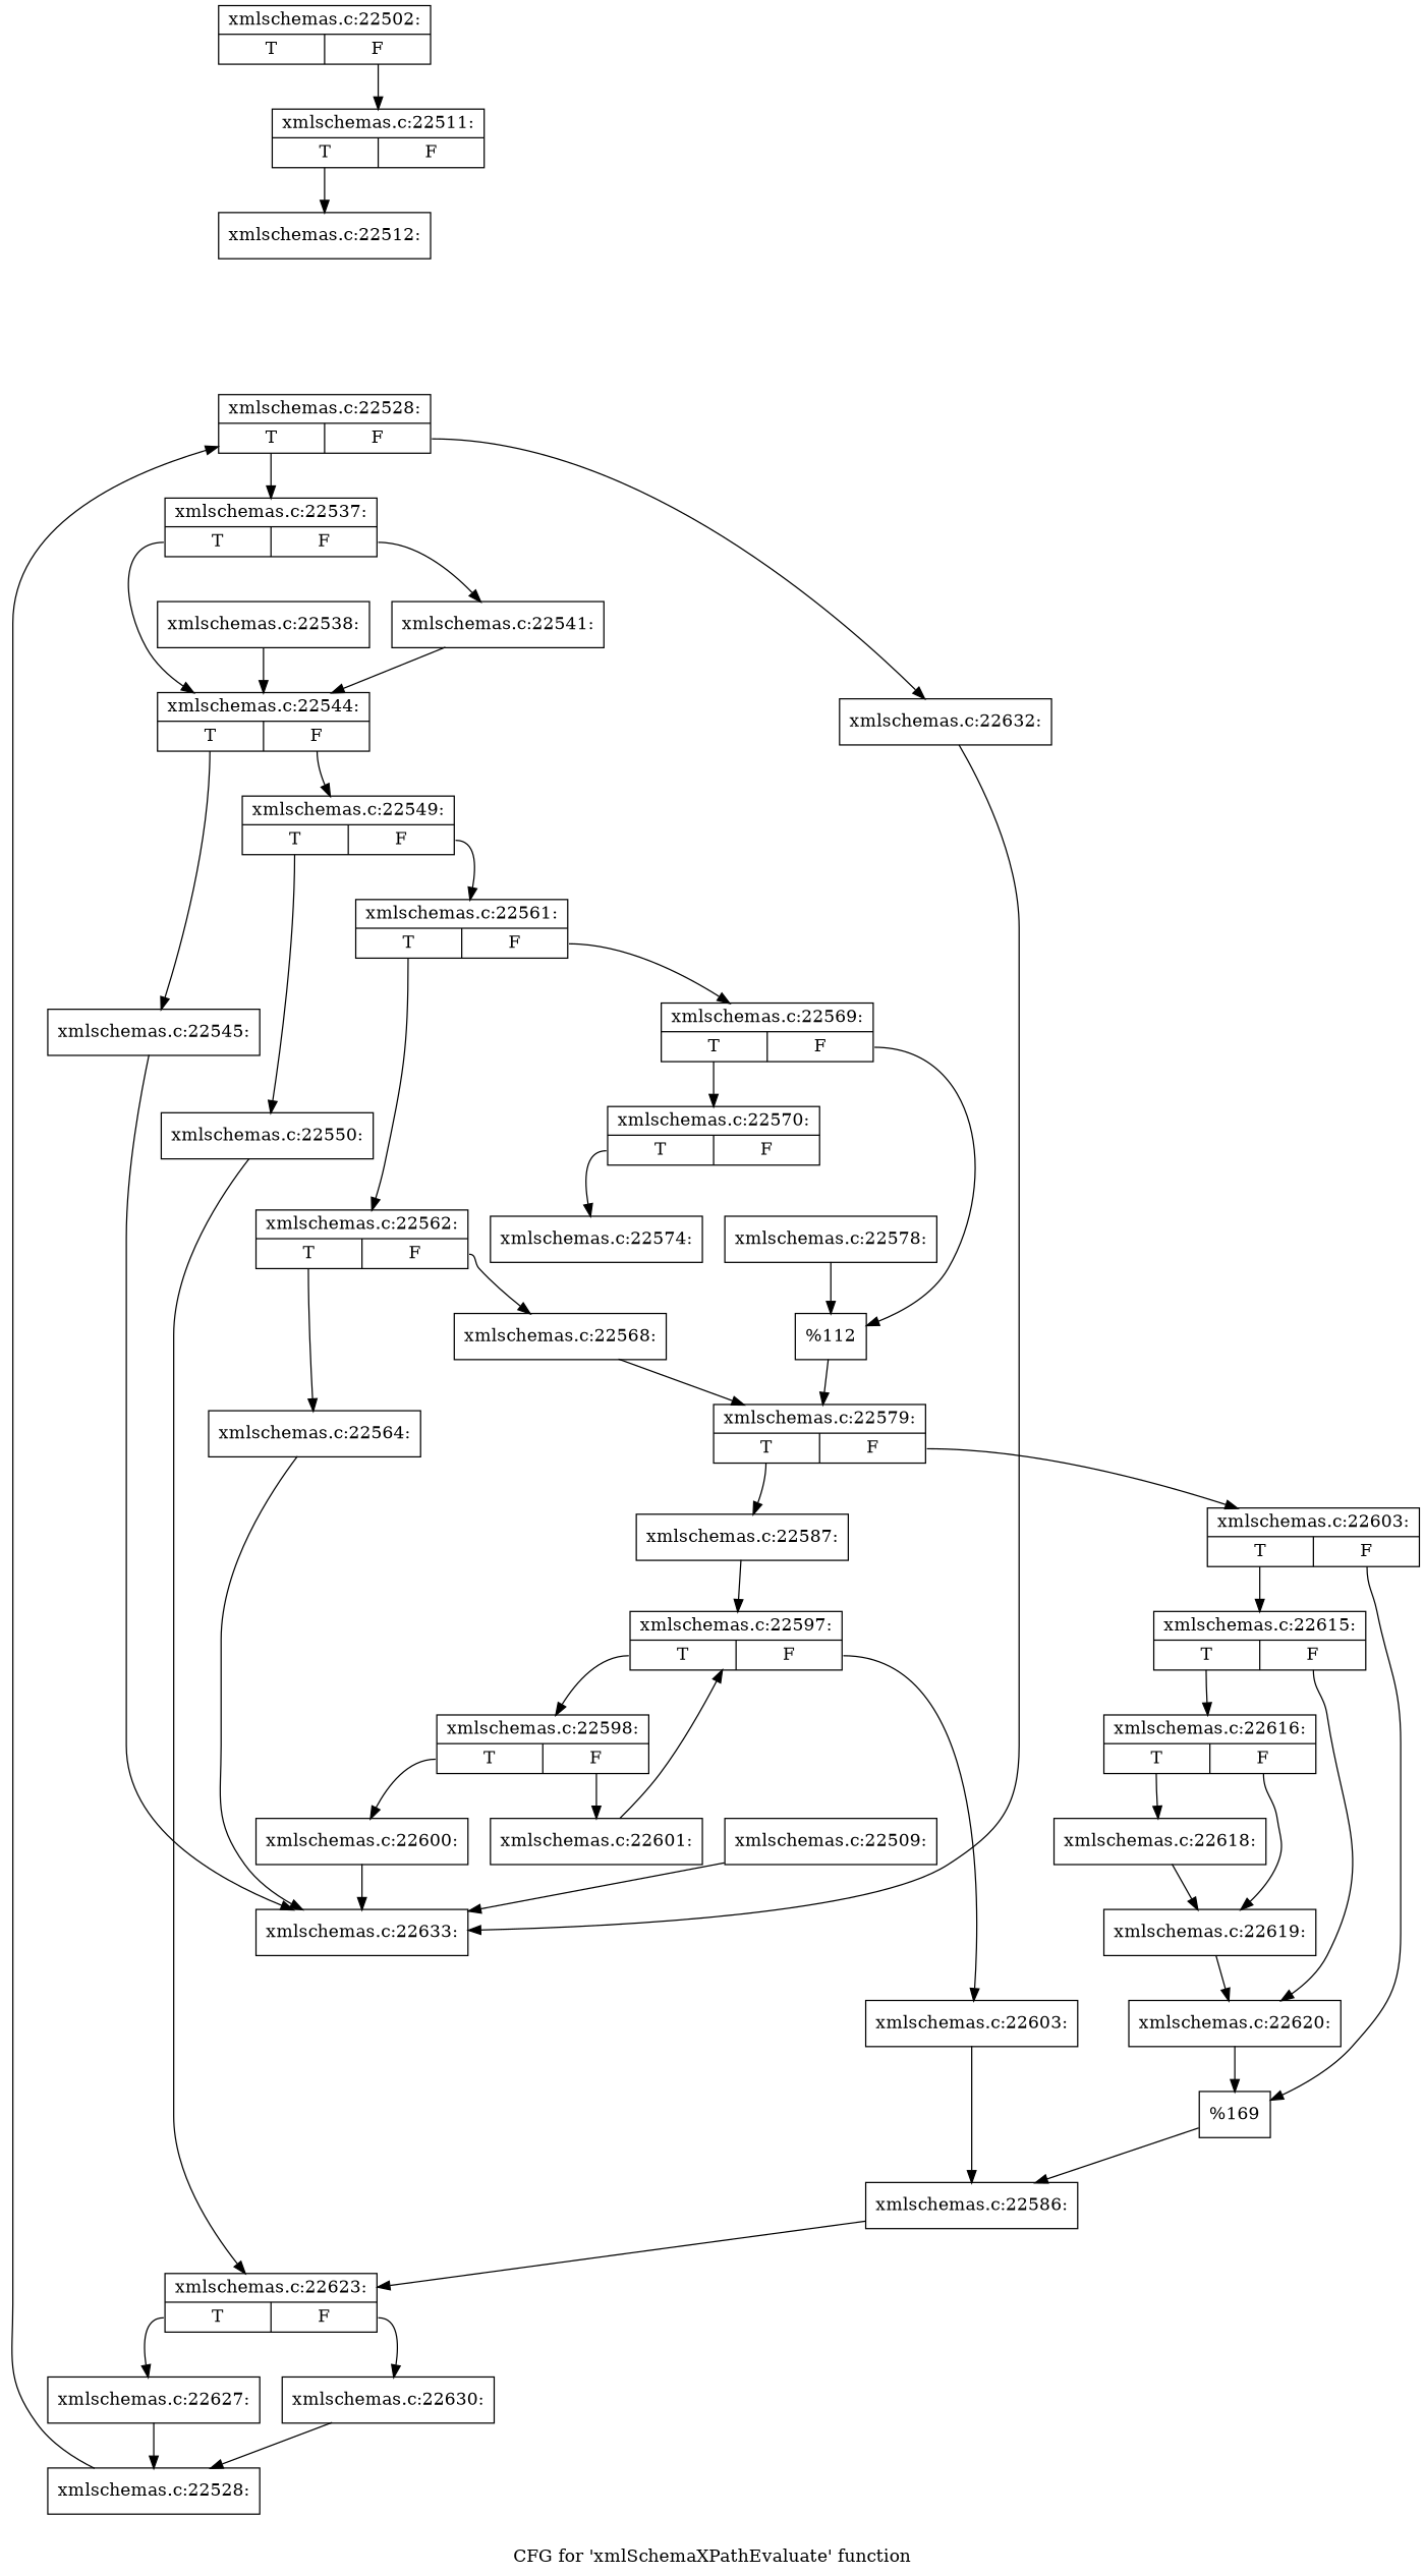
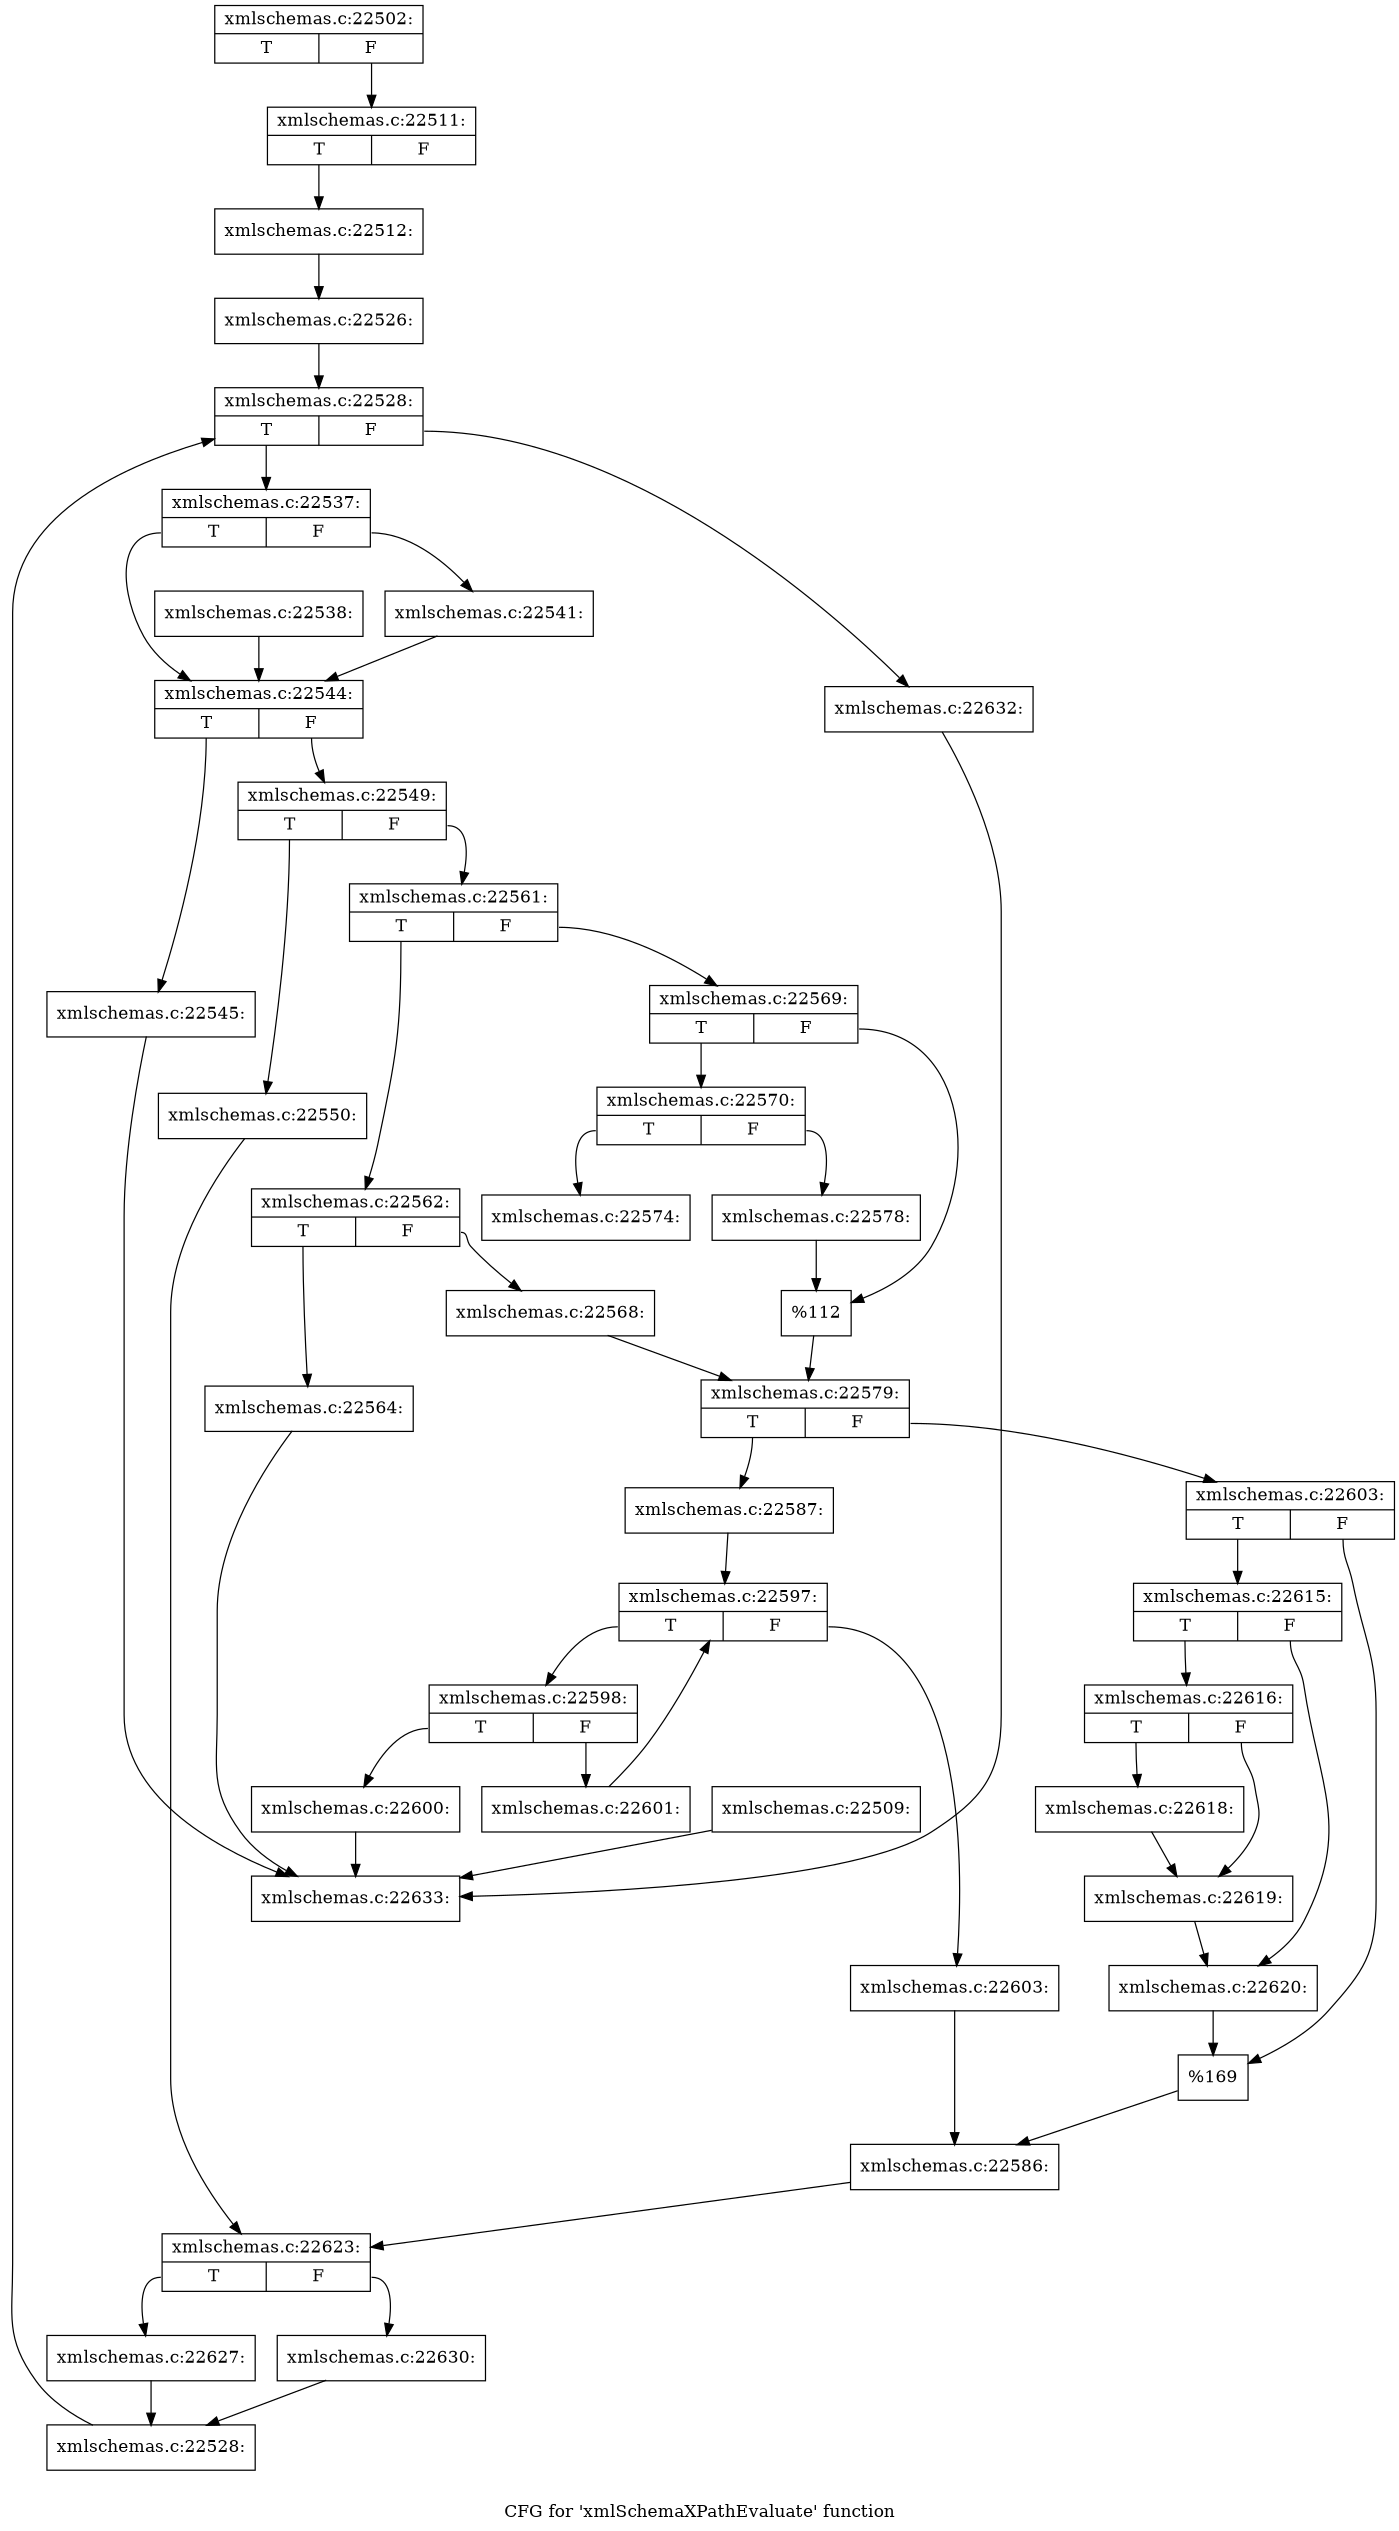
  digraph {
    label="CFG for 'xmlSchemaXPathEvaluate' function"
    node [shape=record]
    n1 [label="{xmlschemas.c:22502:|{<s0>T|<s1>F}}"]
    n2 [label="{xmlschemas.c:22511:|{<s0>T|<s1>F}}"]
    n3 [label="{xmlschemas.c:22509:}"]
    n4 [label="{xmlschemas.c:22633:}"]
    n5 [label="{xmlschemas.c:22512:}"]
+   n6 [label="{xmlschemas.c:22526:}"]
    n7 [label="{xmlschemas.c:22528:|{<s0>T|<s1>F}}"]
    n8 [label="{xmlschemas.c:22537:|{<s0>T|<s1>F}}"]
    n9 [label="{xmlschemas.c:22632:}"]
    n10 [label="{xmlschemas.c:22541:}"]
    n11 [label="{xmlschemas.c:22544:|{<s0>T|<s1>F}}"]
    n12 [label="{xmlschemas.c:22538:}"]
    n13 [label="{xmlschemas.c:22545:}"]
    n14 [label="{xmlschemas.c:22549:|{<s0>T|<s1>F}}"]
    n15 [label="{xmlschemas.c:22550:}"]
    n16 [label="{xmlschemas.c:22561:|{<s0>T|<s1>F}}"]
    n17 [label="{xmlschemas.c:22623:|{<s0>T|<s1>F}}"]
    n18 [label="{xmlschemas.c:22562:|{<s0>T|<s1>F}}"]
    n19 [label="{xmlschemas.c:22569:|{<s0>T|<s1>F}}"]
    n20 [label="{xmlschemas.c:22627:}"]
    n21 [label="{xmlschemas.c:22630:}"]
    n22 [label="{xmlschemas.c:22564:}"]
    n23 [label="{xmlschemas.c:22568:}"]
    n24 [label="{xmlschemas.c:22570:|{<s0>T|<s1>F}}"]
    n25 [label="{%112}"]
    n26 [label="{xmlschemas.c:22528:}"]
    n27 [label="{xmlschemas.c:22579:|{<s0>T|<s1>F}}"]
    n28 [label="{xmlschemas.c:22574:}"]
    n29 [label="{xmlschemas.c:22578:}"]
    n30 [label="{xmlschemas.c:22587:}"]
    n31 [label="{xmlschemas.c:22603:|{<s0>T|<s1>F}}"]
    n32 [label="{xmlschemas.c:22597:|{<s0>T|<s1>F}}"]
    n33 [label="{xmlschemas.c:22615:|{<s0>T|<s1>F}}"]
    n34 [label="{%169}"]
    n35 [label="{xmlschemas.c:22598:|{<s0>T|<s1>F}}"]
    n36 [label="{xmlschemas.c:22603:}"]
    n37 [label="{xmlschemas.c:22616:|{<s0>T|<s1>F}}"]
    n38 [label="{xmlschemas.c:22620:}"]
    n39 [label="{xmlschemas.c:22586:}"]
    n40 [label="{xmlschemas.c:22600:}"]
    n41 [label="{xmlschemas.c:22601:}"]
    n42 [label="{xmlschemas.c:22618:}"]
    n43 [label="{xmlschemas.c:22619:}"]
    n1 -> n2 [tailport=s1]
    n2 -> n5 [tailport=s0]
    n3 -> n4
+   n5 -> n6
+   n6 -> n7
    n7 -> n8 [tailport=s0]
    n7 -> n9 [tailport=s1]
    n8 -> n10 [tailport=s1]
    n8 -> n11 [tailport=s0]
    n9 -> n4
    n10 -> n11
    n11 -> n13 [tailport=s0]
    n11 -> n14 [tailport=s1]
    n12 -> n11
    n13 -> n4
    n14 -> n15 [tailport=s0]
    n14 -> n16 [tailport=s1]
    n15 -> n17
    n16 -> n18 [tailport=s0]
    n16 -> n19 [tailport=s1]
    n17 -> n20 [tailport=s0]
    n17 -> n21 [tailport=s1]
    n18 -> n22 [tailport=s0]
    n18 -> n23 [tailport=s1]
    n19 -> n24 [tailport=s0]
    n19 -> n25 [tailport=s1]
    n20 -> n26
    n21 -> n26
    n22 -> n4
    n23 -> n27
    n24 -> n28 [tailport=s0]
+   n24 -> n29 [tailport=s1]
    n25 -> n27
    n26 -> n7
    n27 -> n30 [tailport=s0]
    n27 -> n31 [tailport=s1]
    n29 -> n25
    n30 -> n32
    n31 -> n33 [tailport=s0]
    n31 -> n34 [tailport=s1]
    n32 -> n35 [tailport=s0]
    n32 -> n36 [tailport=s1]
    n33 -> n37 [tailport=s0]
    n33 -> n38 [tailport=s1]
    n34 -> n39
    n35 -> n40 [tailport=s0]
    n35 -> n41 [tailport=s1]
    n36 -> n39
    n37 -> n42 [tailport=s0]
    n37 -> n43 [tailport=s1]
    n38 -> n34
    n39 -> n17
    n40 -> n4
    n41 -> n32
    n42 -> n43
    n43 -> n38
  }
